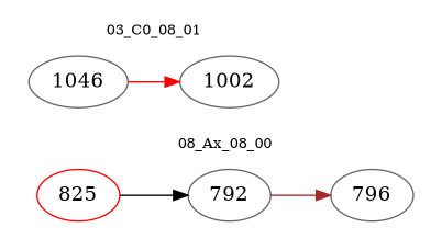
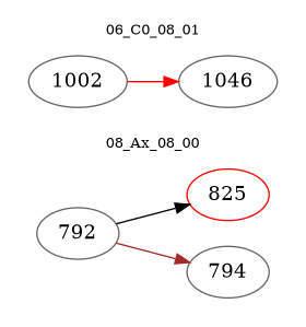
  digraph {
    rankdir=LR
    node [color=gray40]
    n1 [label=792]
-   n2 [label=796]
+   n2 [label=794]
    n3 [color=red label=825]
    n4 [label=1046]
    n5 [label=1002]
    subgraph cluster_1 {
      color=white
      fontsize=10
      label="08_Ax_08_00"
      n1
      n2
      n3
    }
    subgraph cluster_2 {
      color=white
      fontsize=10
-     label="03_C0_08_01"
+     label="06_C0_08_01"
      n4
      n5
    }
    n1 -> n2 [color=brown]
-   n3 -> n1 [color=black]
-   n4 -> n5 [color=red]
+   n1 -> n3 [color=black]
+   n5 -> n4 [color=red]
  }
